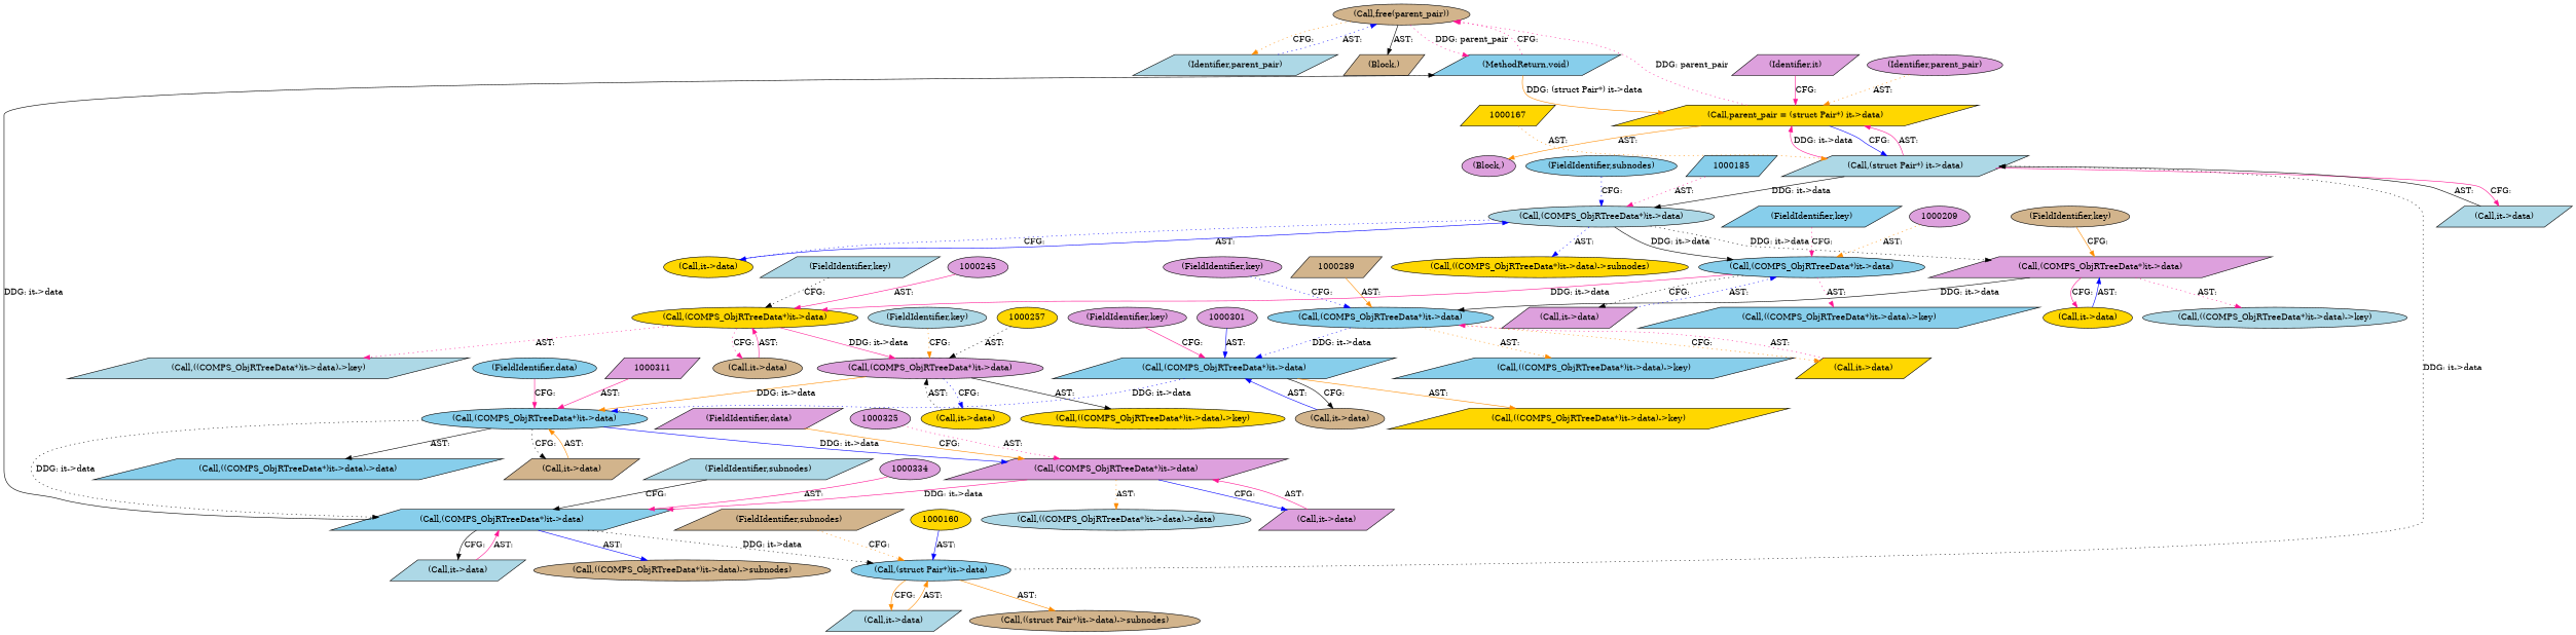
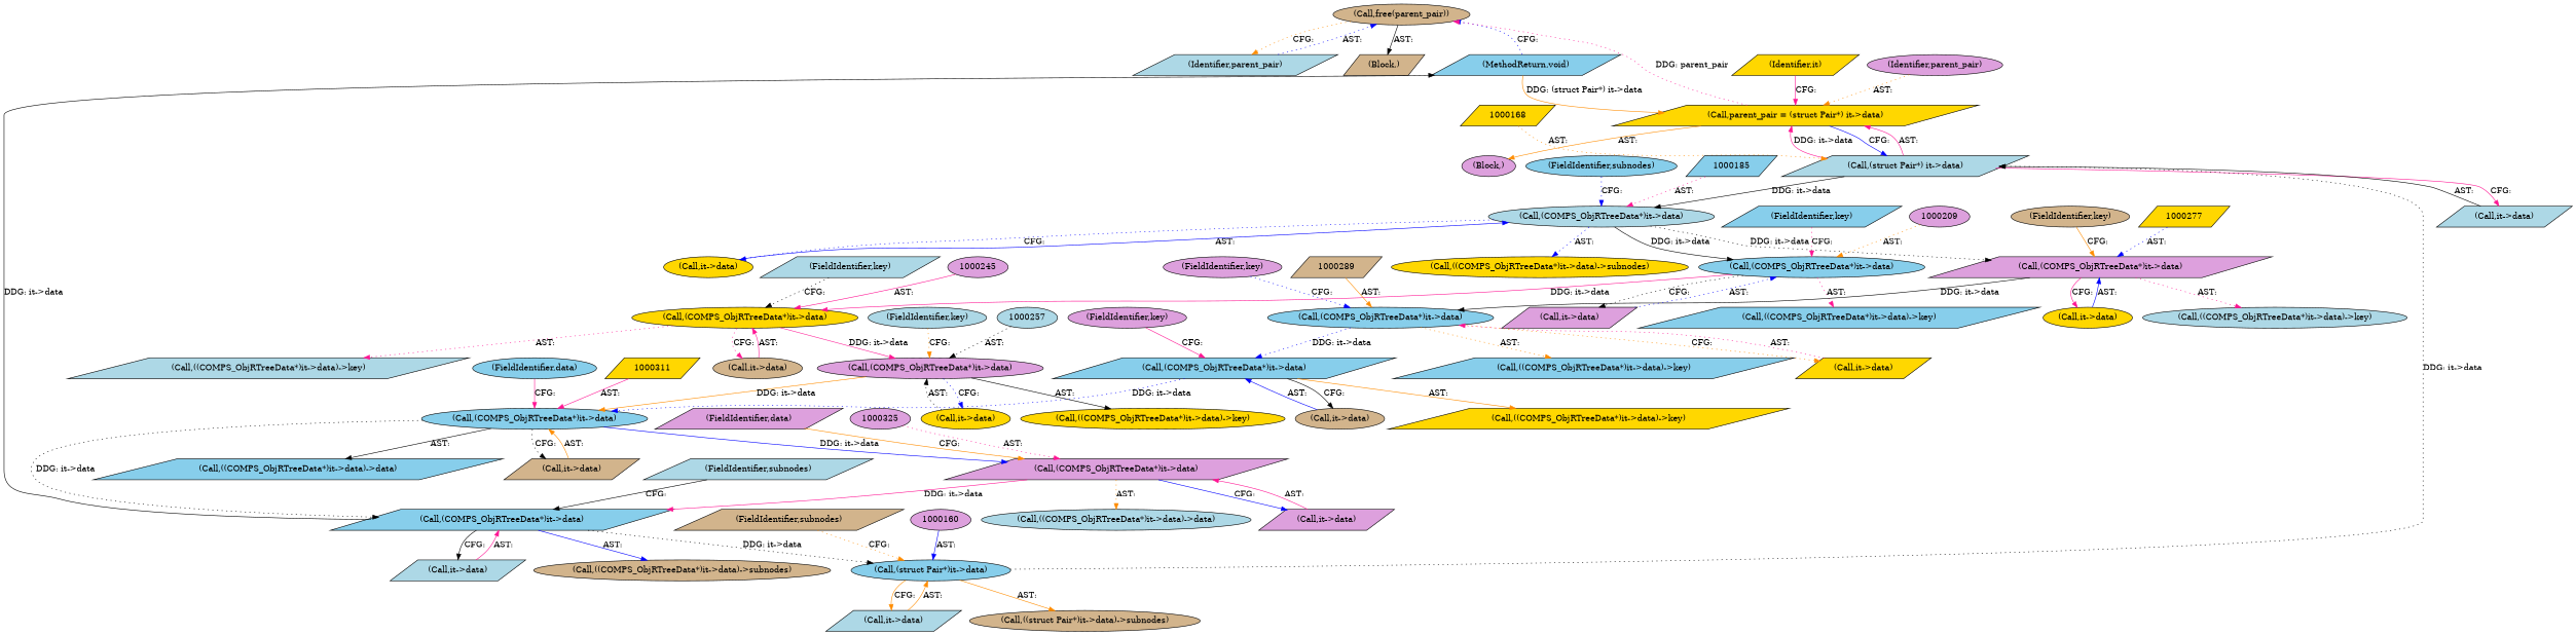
  digraph {
    node [fillcolor=plum shape=ellipse style=filled]
    edge [color=deeppink style=solid]
    n1 [fillcolor=tan label="(Call,free(parent_pair))"]
    n2 [fillcolor=lightblue label="(Identifier,parent_pair)" shape=parallelogram]
    n3 [fillcolor=tan label="(Block,)" shape=parallelogram]
    n4 [fillcolor=skyblue label="(MethodReturn,void)" shape=parallelogram]
    n5 [fillcolor=gold label="(Call,parent_pair = (struct Pair*) it->data)" shape=parallelogram]
    n6 [fillcolor=lightblue label="(Call,(struct Pair*) it->data)" shape=parallelogram]
    n7 [label="(Block,)"]
    n8 [fillcolor=lightblue label="(Call,(COMPS_ObjRTreeData*)it->data)"]
    n9 [fillcolor=lightblue label="(Call,it->data)" shape=parallelogram]
    n10 [fillcolor=skyblue label="(Call,(COMPS_ObjRTreeData*)it->data)"]
    n11 [label="(Call,(COMPS_ObjRTreeData*)it->data)" shape=parallelogram]
    n12 [fillcolor=gold label="(Call,it->data)"]
    n13 [fillcolor=gold label="(Call,((COMPS_ObjRTreeData*)it->data)->subnodes)"]
    n14 [fillcolor=skyblue label="(Call,(struct Pair*)it->data)"]
    n15 [fillcolor=lightblue label="(Call,it->data)" shape=parallelogram]
    n16 [fillcolor=tan label="(Call,((struct Pair*)it->data)->subnodes)"]
    n17 [fillcolor=skyblue label="(Call,(COMPS_ObjRTreeData*)it->data)" shape=parallelogram]
    n18 [fillcolor=lightblue label="(Call,it->data)" shape=parallelogram]
    n19 [fillcolor=tan label="(Call,((COMPS_ObjRTreeData*)it->data)->subnodes)"]
    n20 [label="(Call,(COMPS_ObjRTreeData*)it->data)" shape=parallelogram]
    n21 [fillcolor=lightblue label="(Call,((COMPS_ObjRTreeData*)it->data)->data)"]
    n22 [label="(Call,it->data)" shape=parallelogram]
    n23 [fillcolor=skyblue label="(Call,(COMPS_ObjRTreeData*)it->data)"]
    n24 [fillcolor=skyblue label="(Call,((COMPS_ObjRTreeData*)it->data)->data)" shape=parallelogram]
    n25 [fillcolor=tan label="(Call,it->data)" shape=parallelogram]
    n26 [label="(Call,(COMPS_ObjRTreeData*)it->data)"]
    n27 [fillcolor=gold label="(Call,((COMPS_ObjRTreeData*)it->data)->key)"]
    n28 [fillcolor=gold label="(Call,it->data)"]
    n29 [fillcolor=gold label="(Call,(COMPS_ObjRTreeData*)it->data)"]
    n30 [fillcolor=lightblue label="(Call,((COMPS_ObjRTreeData*)it->data)->key)" shape=parallelogram]
    n31 [fillcolor=tan label="(Call,it->data)"]
    n32 [label="(Call,it->data)" shape=parallelogram]
    n33 [fillcolor=skyblue label="(Call,((COMPS_ObjRTreeData*)it->data)->key)" shape=parallelogram]
    n34 [fillcolor=skyblue label="(Call,(COMPS_ObjRTreeData*)it->data)"]
    n35 [fillcolor=gold label="(Call,it->data)"]
    n36 [fillcolor=lightblue label="(Call,((COMPS_ObjRTreeData*)it->data)->key)"]
    n37 [fillcolor=skyblue label="(Call,(COMPS_ObjRTreeData*)it->data)" shape=parallelogram]
    n38 [fillcolor=gold label="(Call,((COMPS_ObjRTreeData*)it->data)->key)" shape=parallelogram]
    n39 [fillcolor=tan label="(Call,it->data)"]
    n40 [fillcolor=skyblue label="(Call,((COMPS_ObjRTreeData*)it->data)->key)" shape=parallelogram]
    n41 [fillcolor=gold label="(Call,it->data)" shape=parallelogram]
    n42 [label="(FieldIdentifier,data)" shape=parallelogram]
    n43 [fillcolor=lightblue label="(FieldIdentifier,key)"]
    n44 [fillcolor=lightblue label="(FieldIdentifier,key)" shape=parallelogram]
-   n45 [label="(Identifier,it)" shape=parallelogram]
+   n45 [fillcolor=gold label="(Identifier,it)" shape=parallelogram]
    n46 [fillcolor=skyblue label="(FieldIdentifier,key)" shape=parallelogram]
    n47 [fillcolor=skyblue label="(FieldIdentifier,data)"]
    n48 [label="(FieldIdentifier,key)"]
    n49 [label="(FieldIdentifier,key)"]
    n50 [fillcolor=tan label="(FieldIdentifier,key)"]
    n51 [fillcolor=lightblue label="(FieldIdentifier,subnodes)" shape=parallelogram]
    n52 [fillcolor=skyblue label="(FieldIdentifier,subnodes)"]
    n53 [label="(Identifier,parent_pair)"]
    n54 [fillcolor=tan label="(FieldIdentifier,subnodes)" shape=parallelogram]
-   1000168 [fillcolor=gold shape=parallelogram label=1000167]
-   1000160 [fillcolor=gold]
-   1000334
+   1000168 [fillcolor=gold shape=parallelogram]
+   1000160
    1000325
-   1000311 [shape=parallelogram]
-   1000257 [fillcolor=gold]
+   1000311 [fillcolor=gold shape=parallelogram]
+   1000257 [fillcolor=lightblue]
    1000245
    1000209
    1000185 [fillcolor=skyblue shape=parallelogram]
-   1000301
    1000289 [fillcolor=tan shape=parallelogram]
+   1000277 [fillcolor=gold shape=parallelogram]
    n1 -> n2 [color=darkorange label="CFG: " style=dotted]
    n1 -> n3 [color=black label="AST: "]
-   n1 -> n4 [label="DDG: parent_pair" style=dotted]
    n2 -> n1 [color=blue label="AST: " style=dotted]
-   n4 -> n1 [label="CFG: " style=dotted]
+   n4 -> n1 [color=blue label="CFG: " style=dotted]
    n4 -> n5 [color=darkorange label="DDG: (struct Pair*) it->data"]
    n5 -> n1 [label="DDG: parent_pair" style=dotted]
    n5 -> n6 [color=blue label="CFG: "]
    n5 -> n7 [color=darkorange label="AST: "]
    n6 -> n5 [label="AST: "]
    n6 -> n5 [label="DDG: it->data"]
    n6 -> n8 [color=black label="DDG: it->data"]
    n6 -> n9 [label="CFG: "]
    n8 -> n10 [color=black label="DDG: it->data"]
    n8 -> n11 [color=black label="DDG: it->data" style=dotted]
    n8 -> n12 [color=blue label="CFG: " style=dotted]
    n8 -> n13 [color=blue label="AST: " style=dotted]
    n9 -> n6 [color=black label="AST: "]
    n10 -> n29 [label="DDG: it->data"]
    n10 -> n32 [color=black label="CFG: " style=dotted]
    n10 -> n33 [label="AST: " style=dotted]
    n11 -> n34 [color=black label="DDG: it->data"]
    n11 -> n35 [label="CFG: "]
    n11 -> n36 [label="AST: " style=dotted]
    n12 -> n8 [color=blue label="AST: "]
    n14 -> n6 [color=black label="DDG: it->data" style=dotted]
    n14 -> n15 [color=darkorange label="CFG: "]
    n14 -> n16 [color=darkorange label="AST: "]
    n15 -> n14 [color=darkorange label="AST: "]
    n17 -> n4 [color=black label="DDG: it->data"]
    n17 -> n14 [color=black label="DDG: it->data" style=dotted]
    n17 -> n18 [color=black label="CFG: "]
    n17 -> n19 [color=blue label="AST: "]
    n18 -> n17 [label="AST: "]
    n20 -> n17 [label="DDG: it->data"]
    n20 -> n21 [color=darkorange label="AST: " style=dotted]
    n20 -> n22 [color=blue label="CFG: "]
    n22 -> n20 [label="AST: "]
    n23 -> n17 [color=black label="DDG: it->data" style=dotted]
    n23 -> n20 [color=blue label="DDG: it->data"]
    n23 -> n24 [color=black label="AST: "]
    n23 -> n25 [color=black label="CFG: " style=dotted]
    n25 -> n23 [color=darkorange label="AST: "]
    n26 -> n23 [color=darkorange label="DDG: it->data"]
    n26 -> n27 [color=black label="AST: "]
    n26 -> n28 [color=blue label="CFG: " style=dotted]
    n28 -> n26 [color=black label="AST: " style=dotted]
    n29 -> n26 [label="DDG: it->data"]
    n29 -> n30 [label="AST: " style=dotted]
    n29 -> n31 [label="CFG: " style=dotted]
    n31 -> n29 [label="AST: "]
    n32 -> n10 [color=blue label="AST: " style=dotted]
    n34 -> n37 [color=blue label="DDG: it->data" style=dotted]
    n34 -> n40 [color=darkorange label="AST: " style=dotted]
    n34 -> n41 [color=darkorange label="CFG: " style=dotted]
    n35 -> n11 [color=blue label="AST: "]
    n37 -> n23 [color=blue label="DDG: it->data" style=dotted]
    n37 -> n38 [color=darkorange label="AST: "]
    n37 -> n39 [color=black label="CFG: "]
    n39 -> n37 [color=blue label="AST: "]
    n41 -> n34 [label="AST: " style=dotted]
    n42 -> n20 [color=darkorange label="CFG: "]
    n43 -> n26 [color=darkorange label="CFG: " style=dotted]
    n44 -> n29 [color=black label="CFG: " style=dotted]
    n45 -> n5 [label="CFG: "]
    n46 -> n10 [label="CFG: " style=dotted]
    n47 -> n23 [label="CFG: "]
    n48 -> n37 [label="CFG: "]
    n49 -> n34 [color=blue label="CFG: " style=dotted]
    n50 -> n11 [color=darkorange label="CFG: "]
    n51 -> n17 [color=black label="CFG: "]
    n52 -> n8 [color=blue label="CFG: " style=dotted]
    n53 -> n5 [color=darkorange label="AST: " style=dotted]
    n54 -> n14 [color=darkorange label="CFG: " style=dotted]
    1000168 -> n6 [color=darkorange label="AST: " style=dotted]
    1000160 -> n14 [color=blue label="AST: "]
-   1000334 -> n17 [label="AST: "]
    1000325 -> n20 [label="AST: " style=dotted]
    1000311 -> n23 [label="AST: "]
    1000257 -> n26 [color=black label="AST: " style=dotted]
    1000245 -> n29 [label="AST: "]
    1000209 -> n10 [color=darkorange label="AST: " style=dotted]
    1000185 -> n8 [label="AST: " style=dotted]
-   1000301 -> n37 [color=blue label="AST: "]
    1000289 -> n34 [color=darkorange label="AST: "]
+   1000277 -> n11 [color=blue label="AST: " style=dotted]
  }
